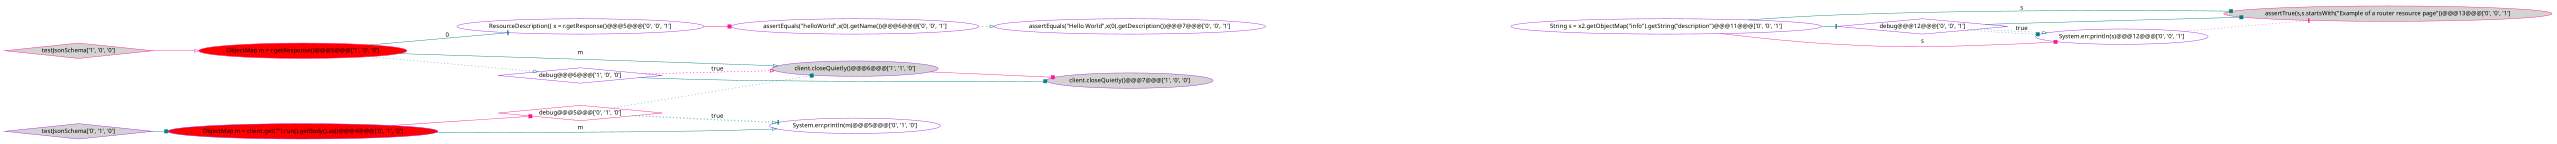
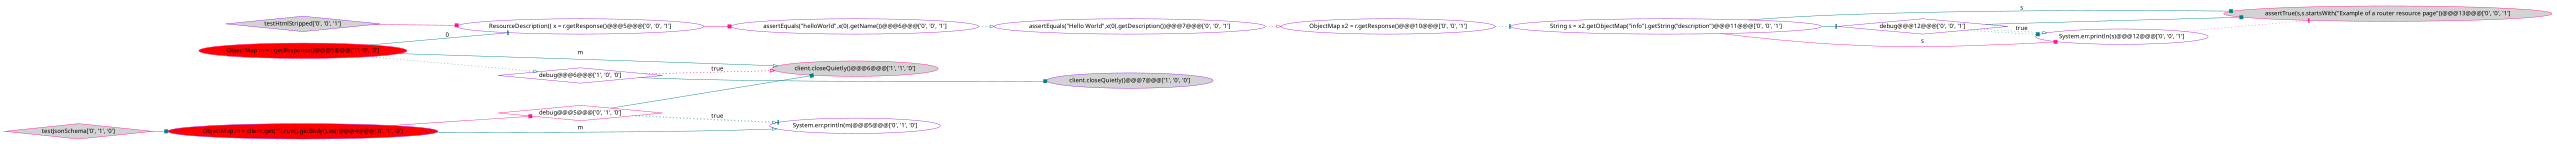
  digraph {
    fontname="Noto Sans"
    rankdir=LR
    node [color=purple fillcolor=white fontname="Noto Sans" shape=ellipse style=filled]
    edge [arrowhead=box color=teal fontname="Noto Sans" style=solid]
    n1 [color=deeppink label="debug@@@5@@@['0', '1', '0']" shape=diamond]
-   n2 [fillcolor=lightgray label="client.closeQuietly()@@@6@@@['1', '1', '0']"]
+   n2 [color=deeppink fillcolor=lightgray label="client.closeQuietly()@@@6@@@['1', '1', '0']"]
    n3 [label="System.err.println(m)@@@5@@@['0', '1', '0']"]
    n4 [fillcolor=lightgray label="client.closeQuietly()@@@7@@@['1', '0', '0']"]
-   n5 [fillcolor=lightgray label="testJsonSchema['0', '1', '0']" shape=diamond]
+   n5 [color=deeppink fillcolor=lightgray label="testJsonSchema['0', '1', '0']" shape=diamond]
    n6 [fillcolor=red label="ObjectMap m = client.get(\"\").run().getBody().as()@@@4@@@['0', '1', '0']"]
    n7 [color=deeppink fillcolor=lightgray label="assertTrue(s,s.startsWith(\"Example of a router resource page\"))@@@13@@@['0', '0', '1']"]
    n8 [label="String s = x2.getObjectMap(\"info\").getString(\"description\")@@@11@@@['0', '0', '1']"]
    n9 [label="System.err.println(s)@@@12@@@['0', '0', '1']"]
    n10 [label="debug@@@12@@@['0', '0', '1']" shape=diamond]
    n11 [label="ResourceDescription(( x = r.getResponse()@@@5@@@['0', '0', '1']"]
    n12 [label="assertEquals(\"helloWorld\",x(0(.getName())@@@6@@@['0', '0', '1']"]
    n13 [label="assertEquals(\"Hello World\",x(0(.getDescription())@@@7@@@['0', '0', '1']"]
+   n14 [label="ObjectMap x2 = r.getResponse()@@@10@@@['0', '0', '1']"]
    n15 [color=deeppink fillcolor=red label="ObjectMap m = r.getResponse()@@@5@@@['1', '0', '0']"]
    n16 [label="debug@@@6@@@['1', '0', '0']" shape=diamond]
-   n18 [color=deeppink fillcolor=lightgray label="testJsonSchema['1', '0', '0']" shape=diamond]
-   n1 -> n2 [style=dotted]
+   n17 [fillcolor=lightgray label="testHtmlStripped['0', '0', '1']" shape=diamond]
+   n1 -> n2
    n1 -> n3 [arrowhead=tee label=true style=dotted]
    n1 -> n3 [arrowhead=onormal style=dotted]
-   n2 -> n4 [color=deeppink]
    n5 -> n6
    n6 -> n1 [color=deeppink]
    n6 -> n3 [arrowhead=onormal label=m]
    n8 -> n7 [label=s]
    n8 -> n9 [color=deeppink label=s]
    n8 -> n10 [arrowhead=tee]
    n9 -> n7 [arrowhead=tee color=deeppink style=dotted]
    n10 -> n7
    n10 -> n9 [arrowhead=onormal label=true style=dotted]
    n10 -> n9 [style=dotted]
    n11 -> n12 [color=deeppink]
    n12 -> n13 [arrowhead=onormal style=dotted]
+   n13 -> n14 [arrowhead=onormal color=deeppink style=dotted]
+   n14 -> n8 [arrowhead=tee style=dotted]
    n15 -> n2 [arrowhead=onormal label=m]
    n15 -> n11 [arrowhead=tee label=0]
    n15 -> n16 [arrowhead=onormal style=dotted]
    n16 -> n2 [arrowhead=onormal color=deeppink label=true style=dotted]
    n16 -> n2 [arrowhead=onormal color=deeppink style=dotted]
    n16 -> n4
-   n18 -> n15 [arrowhead=onormal color=deeppink]
+   n17 -> n11 [color=deeppink]
  }
